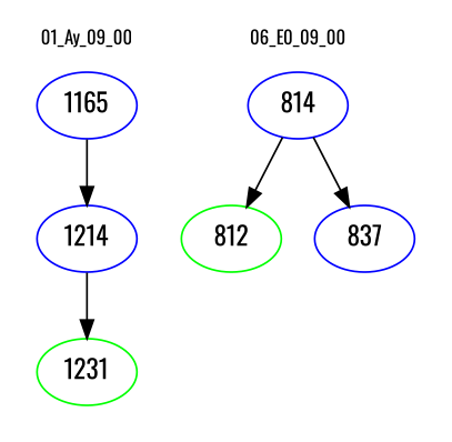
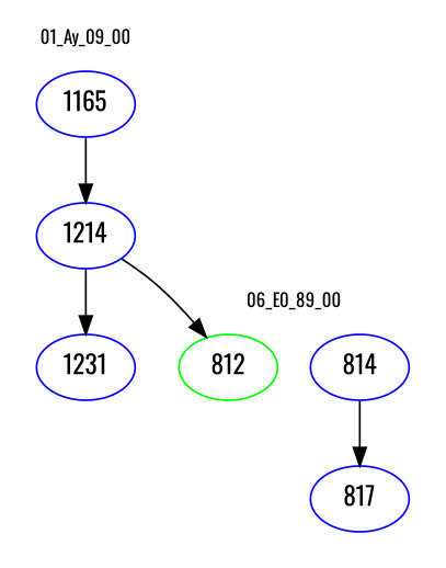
  digraph {
    fontname=Oswald
    node [color=blue fontname=Oswald]
    edge [color=black fontname=Oswald]
    n1 [label=1214]
    n2 [label=1165]
-   n3 [color=green label=1231]
+   n3 [label=1231]
    n4 [label=814]
    n5 [color=green label=812]
-   n6 [label=837]
+   n6 [label=817]
    subgraph cluster_1 {
      color=white
      fontsize=10
      label="01_Ay_09_00"
      n1
      n2
      n3
    }
    subgraph cluster_2 {
      color=white
      fontsize=10
-     label="06_E0_09_00"
+     label="06_E0_89_00"
      n4
      n5
      n6
    }
    n1 -> n3
    n2 -> n1
-   n4 -> n5
+   n1 -> n5
    n4 -> n6
  }
